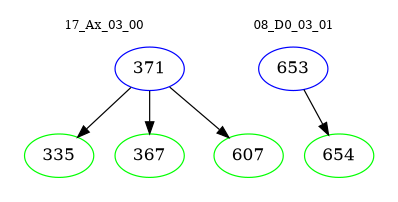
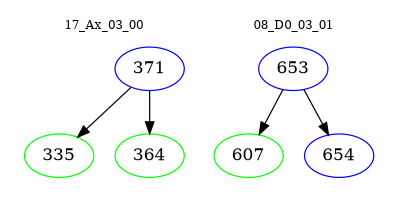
  digraph {
    node [color=green]
    edge [color=black]
    n1 [color=blue label=371]
    n2 [label=335]
-   n3 [label=367]
+   n3 [label=364]
    n4 [color=blue label=653]
    n5 [label=607]
-   n6 [label=654]
+   n6 [color=blue label=654]
    subgraph cluster_1 {
      color=white
      fontsize=10
      label="17_Ax_03_00"
      n1
      n2
      n3
    }
    subgraph cluster_2 {
      color=white
      fontsize=10
      label="08_D0_03_01"
      n4
      n5
      n6
    }
    n1 -> n2
    n1 -> n3
-   n1 -> n5
+   n4 -> n5
    n4 -> n6
  }
